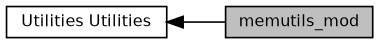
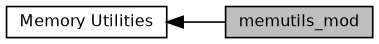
  digraph {
    rankdir=LR
    node [color=black fontname=Helvetica fontsize=10 shape=box style=filled]
-   n1 [fillcolor=white height=0.2 label="Utilities Utilities" width=0.4]
+   n1 [fillcolor=white height=0.2 label="Memory Utilities" width=0.4]
    n2 [fillcolor=grey75 fontcolor=black height=0.2 label=memutils_mod width=0.4]
    n1 -> n2 [dir=back fontname=Helvetica fontsize=10 labelfontname=Helvetica labelfontsize=10 shape=plaintext style=solid]
  }
